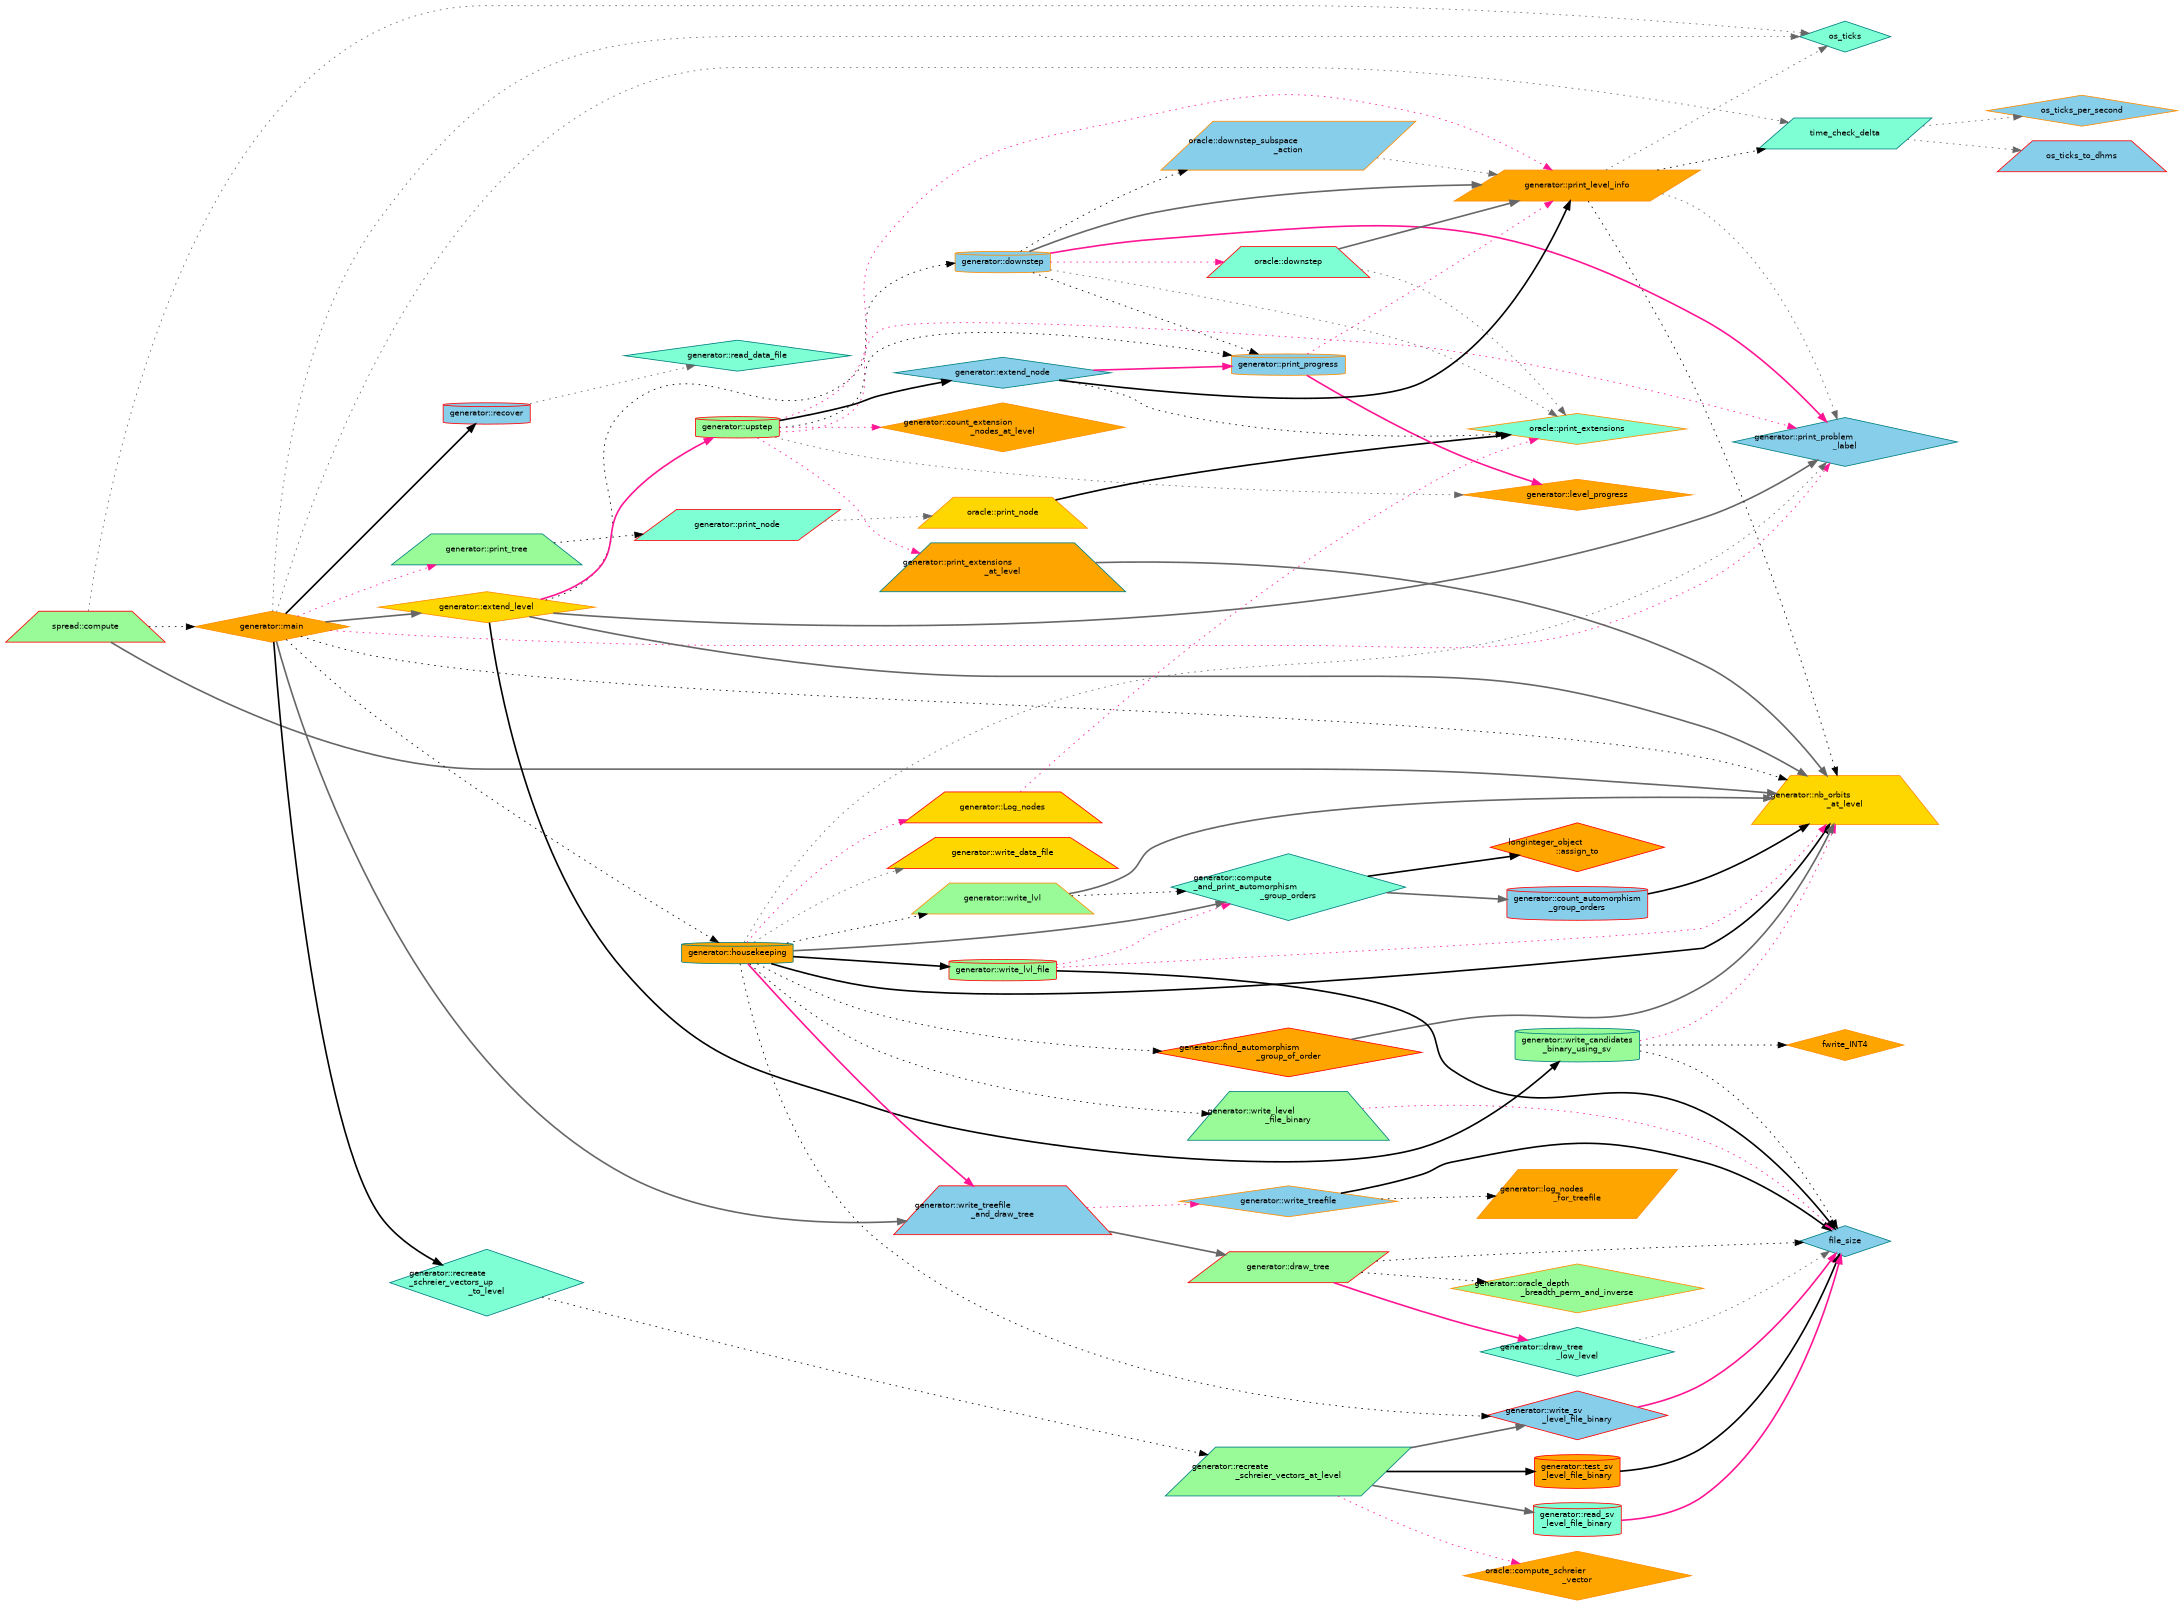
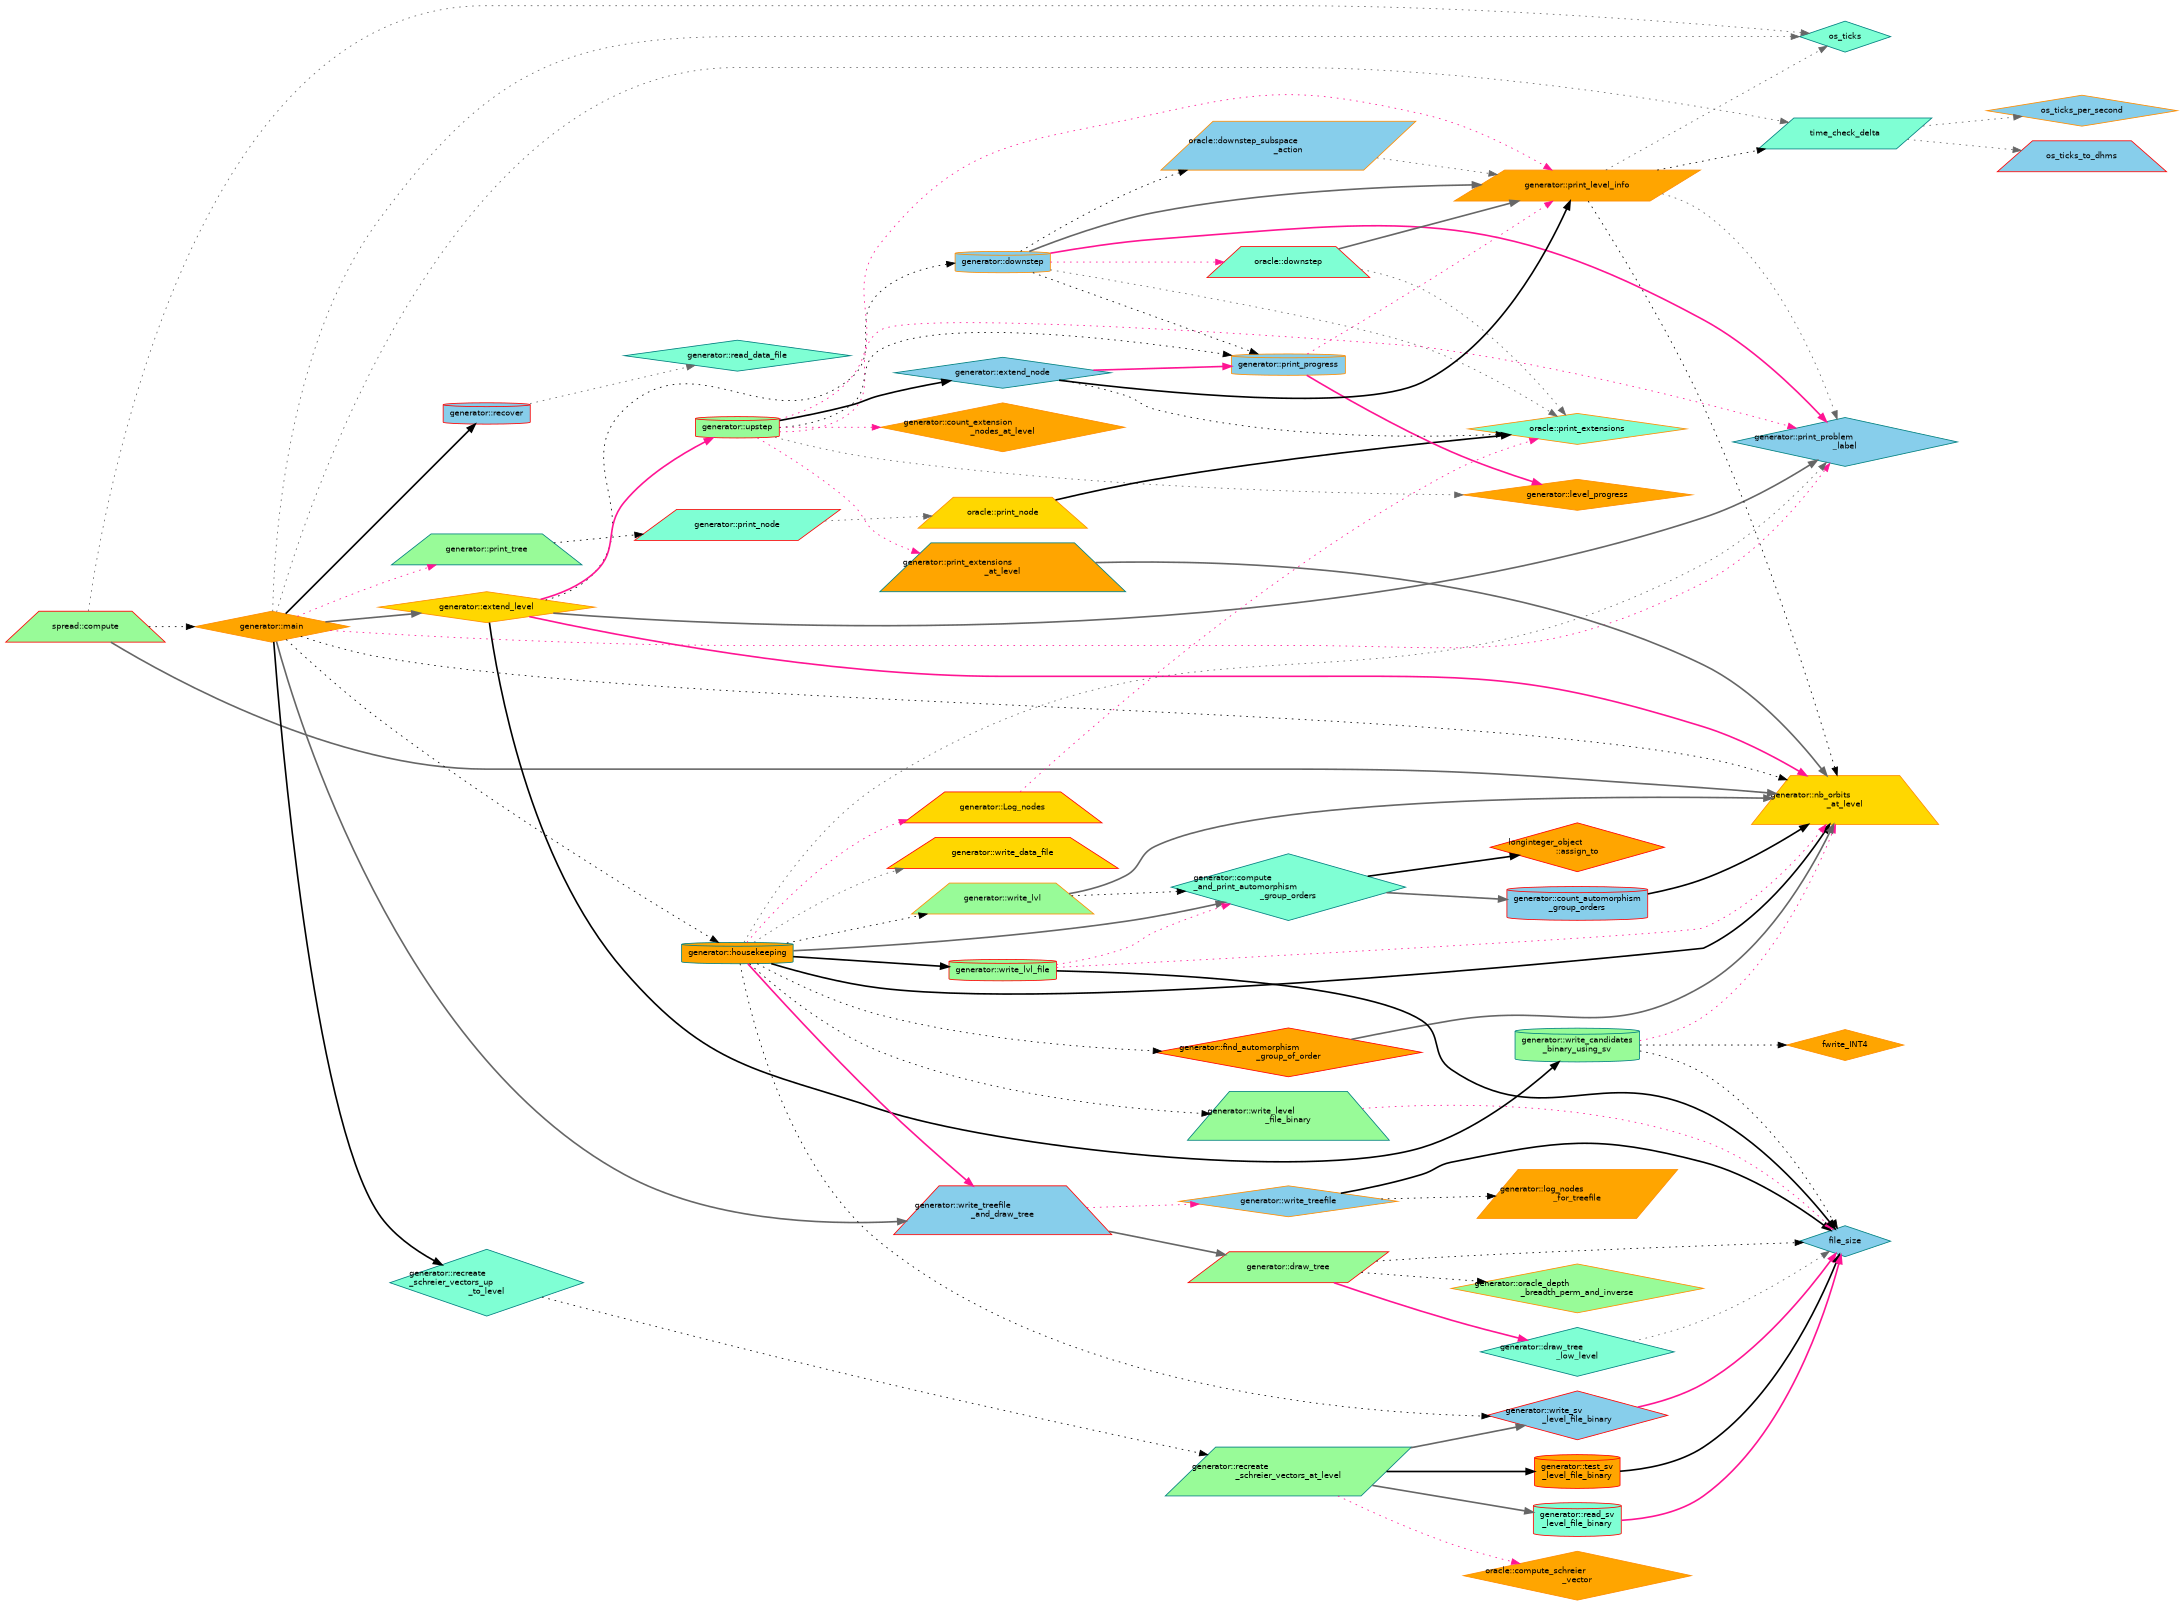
  digraph {
    rankdir=LR
    node [color=darkorange fillcolor=skyblue fontname=Helvetica fontsize=10 shape=diamond style=filled]
    edge [color=black fontname=Helvetica fontsize=10 labelfontname=Helvetica labelfontsize=10 style=dotted]
    n1 [color=red fillcolor=palegreen fontcolor=black height=0.2 label="spread::compute" shape=trapezium width=0.4]
    n2 [color=teal fillcolor=aquamarine height=0.2 label=os_ticks width=0.4]
    n3 [fillcolor=orange height=0.2 label="generator::main" width=0.4]
    n4 [fillcolor=gold height=0.2 label="generator::nb_orbits\l_at_level" shape=trapezium width=0.4]
    n5 [color=teal height=0.2 label="generator::print_problem\l_label" width=0.4]
    n6 [color=teal fillcolor=aquamarine height=0.2 label=time_check_delta shape=parallelogram width=0.4]
    n7 [color=red height=0.2 label="generator::recover" shape=cylinder width=0.4]
    n8 [color=teal fillcolor=aquamarine height=0.2 label="generator::recreate\l_schreier_vectors_up\l_to_level" width=0.4]
    n9 [color=teal fillcolor=palegreen height=0.2 label="generator::print_tree" shape=trapezium width=0.4]
    n10 [color=red height=0.2 label="generator::write_treefile\l_and_draw_tree" shape=trapezium width=0.4]
    n11 [fillcolor=gold height=0.2 label="generator::extend_level" width=0.4]
    n12 [color=teal fillcolor=orange height=0.2 label="generator::housekeeping" shape=cylinder width=0.4]
    n13 [height=0.2 label=os_ticks_per_second width=0.4]
    n14 [color=red height=0.2 label=os_ticks_to_dhms shape=trapezium width=0.4]
    n15 [color=teal fillcolor=aquamarine height=0.2 label="generator::read_data_file" width=0.4]
    n16 [color=teal fillcolor=palegreen height=0.2 label="generator::recreate\l_schreier_vectors_at_level" shape=parallelogram width=0.4]
    n17 [color=red fillcolor=aquamarine height=0.2 label="generator::print_node" shape=parallelogram width=0.4]
    n18 [height=0.2 label="generator::write_treefile" width=0.4]
    n19 [color=red fillcolor=palegreen height=0.2 label="generator::draw_tree" shape=parallelogram width=0.4]
    n20 [height=0.2 label="generator::downstep" shape=cylinder width=0.4]
    n21 [color=teal fillcolor=palegreen height=0.2 label="generator::write_candidates\l_binary_using_sv" shape=cylinder width=0.4]
    n22 [color=red fillcolor=palegreen height=0.2 label="generator::upstep" shape=cylinder width=0.4]
    n23 [color=red height=0.2 label="generator::write_sv\l_level_file_binary" width=0.4]
    n24 [color=teal fillcolor=aquamarine height=0.2 label="generator::compute\l_and_print_automorphism\l_group_orders" width=0.4]
    n25 [color=red fillcolor=orange height=0.2 label="generator::find_automorphism\l_group_of_order" width=0.4]
    n26 [fillcolor=palegreen height=0.2 label="generator::write_lvl" shape=trapezium width=0.4]
    n27 [color=teal fillcolor=palegreen height=0.2 label="generator::write_level\l_file_binary" shape=trapezium width=0.4]
    n28 [color=red fillcolor=palegreen height=0.2 label="generator::write_lvl_file" shape=cylinder width=0.4]
    n29 [color=red fillcolor=gold height=0.2 label="generator::write_data_file" shape=trapezium width=0.4]
    n30 [color=red fillcolor=gold height=0.2 label="generator::Log_nodes" shape=trapezium width=0.4]
    n31 [color=red fillcolor=orange height=0.2 label="generator::test_sv\l_level_file_binary" shape=cylinder width=0.4]
    n32 [color=red fillcolor=aquamarine height=0.2 label="generator::read_sv\l_level_file_binary" shape=cylinder width=0.4]
    n33 [fillcolor=orange height=0.2 label="oracle::compute_schreier\l_vector" width=0.4]
    n34 [color=teal height=0.2 label=file_size width=0.4]
    n35 [fillcolor=gold height=0.2 label="oracle::print_node" shape=trapezium width=0.4]
    n36 [fillcolor=aquamarine height=0.2 label="oracle::print_extensions" width=0.4]
    n37 [fillcolor=orange height=0.2 label="generator::log_nodes\l_for_treefile" shape=parallelogram width=0.4]
    n38 [fillcolor=palegreen height=0.2 label="generator::oracle_depth\l_breadth_perm_and_inverse" width=0.4]
    n39 [color=teal fillcolor=aquamarine height=0.2 label="generator::draw_tree\l_low_level" width=0.4]
    n40 [fillcolor=orange height=0.2 label="generator::print_level_info" shape=parallelogram width=0.4]
    n41 [height=0.2 label="oracle::downstep_subspace\l_action" shape=parallelogram width=0.4]
    n42 [color=red fillcolor=aquamarine height=0.2 label="oracle::downstep" shape=trapezium width=0.4]
    n43 [height=0.2 label="generator::print_progress" shape=cylinder width=0.4]
    n44 [fillcolor=orange height=0.2 label=fwrite_INT4 width=0.4]
    n45 [fillcolor=orange height=0.2 label="generator::level_progress" width=0.4]
    n46 [fillcolor=orange height=0.2 label="generator::count_extension\l_nodes_at_level" width=0.4]
    n47 [color=teal fillcolor=orange height=0.2 label="generator::print_extensions\l_at_level" shape=trapezium width=0.4]
    n48 [color=teal height=0.2 label="generator::extend_node" width=0.4]
    n49 [color=red height=0.2 label="generator::count_automorphism\l_group_orders" shape=cylinder width=0.4]
    n50 [color=red fillcolor=orange height=0.2 label="longinteger_object\l::assign_to" width=0.4]
    n1 -> n2 [color=gray40]
    n1 -> n3
    n1 -> n4 [color=gray40 style=bold]
    n3 -> n2 [color=gray40]
    n3 -> n4
    n3 -> n5 [color=deeppink]
    n3 -> n6 [color=gray40]
    n3 -> n7 [style=bold]
    n3 -> n8 [style=bold]
    n3 -> n9 [color=deeppink]
    n3 -> n10 [color=gray40 style=bold]
    n3 -> n11 [color=gray40 style=bold]
    n3 -> n12
    n6 -> n13 [color=gray40]
    n6 -> n14 [color=gray40]
    n7 -> n15 [color=gray40]
    n8 -> n16
    n9 -> n17
    n10 -> n18 [color=deeppink]
    n10 -> n19 [color=gray40 style=bold]
-   n11 -> n4 [color=gray40 style=bold]
+   n11 -> n4 [color=deeppink style=bold]
    n11 -> n5 [color=gray40 style=bold]
    n11 -> n20
    n11 -> n21 [style=bold]
    n11 -> n22 [color=deeppink style=bold]
    n12 -> n4 [style=bold]
    n12 -> n5 [color=gray40]
    n12 -> n10 [color=deeppink style=bold]
    n12 -> n23
    n12 -> n24 [color=gray40 style=bold]
    n12 -> n25
    n12 -> n26
    n12 -> n27
    n12 -> n28 [style=bold]
    n12 -> n29 [color=gray40]
    n12 -> n30 [color=deeppink]
    n16 -> n23 [color=gray40 style=bold]
    n16 -> n31 [style=bold]
    n16 -> n32 [color=gray40 style=bold]
    n16 -> n33 [color=deeppink]
    n17 -> n35 [color=gray40]
    n18 -> n34 [style=bold]
    n18 -> n37
    n19 -> n34
    n19 -> n38
    n19 -> n39 [color=deeppink style=bold]
    n20 -> n5 [color=deeppink style=bold]
    n20 -> n36 [color=gray40]
    n20 -> n40 [color=gray40 style=bold]
    n20 -> n41
    n20 -> n42 [color=deeppink]
    n20 -> n43
    n21 -> n4 [color=deeppink]
    n21 -> n34
    n21 -> n44
    n22 -> n5 [color=deeppink]
    n22 -> n40 [color=deeppink]
    n22 -> n43
    n22 -> n45 [color=gray40]
    n22 -> n46 [color=deeppink]
    n22 -> n47 [color=deeppink]
    n22 -> n48 [style=bold]
    n23 -> n34 [color=deeppink style=bold]
    n24 -> n49 [color=gray40 style=bold]
    n24 -> n50 [style=bold]
    n25 -> n4 [color=gray40 style=bold]
    n26 -> n4 [color=gray40 style=bold]
    n26 -> n24
    n27 -> n34 [color=deeppink]
    n28 -> n4 [color=deeppink]
    n28 -> n24 [color=deeppink]
    n28 -> n34 [style=bold]
    n30 -> n36 [color=deeppink]
    n31 -> n34 [style=bold]
    n32 -> n34 [color=deeppink style=bold]
    n35 -> n36 [style=bold]
    n39 -> n34 [color=gray40]
    n40 -> n2 [color=gray40]
    n40 -> n4
    n40 -> n5 [color=gray40]
    n40 -> n6
    n41 -> n40 [color=gray40]
    n42 -> n36 [color=gray40]
    n42 -> n40 [color=gray40 style=bold]
    n43 -> n40 [color=deeppink]
    n43 -> n45 [color=deeppink style=bold]
    n47 -> n4 [color=gray40 style=bold]
    n48 -> n36
    n48 -> n40 [style=bold]
    n48 -> n43 [color=deeppink style=bold]
    n49 -> n4 [style=bold]
  }
